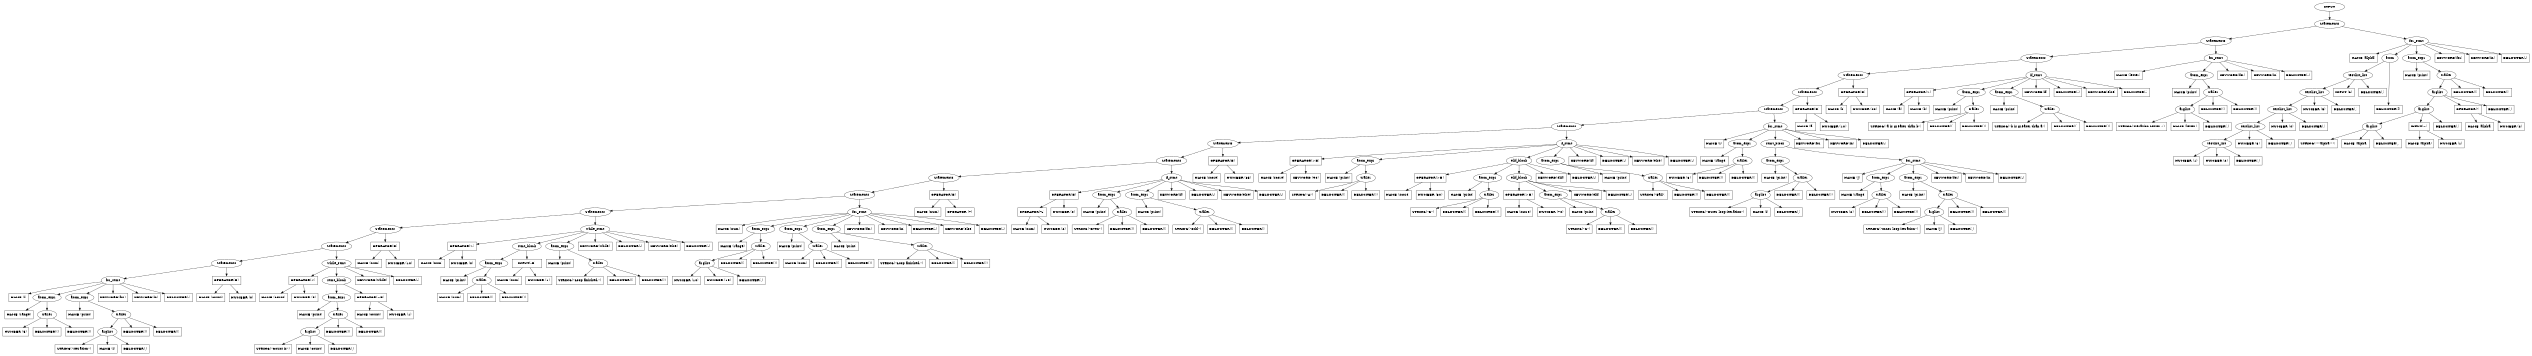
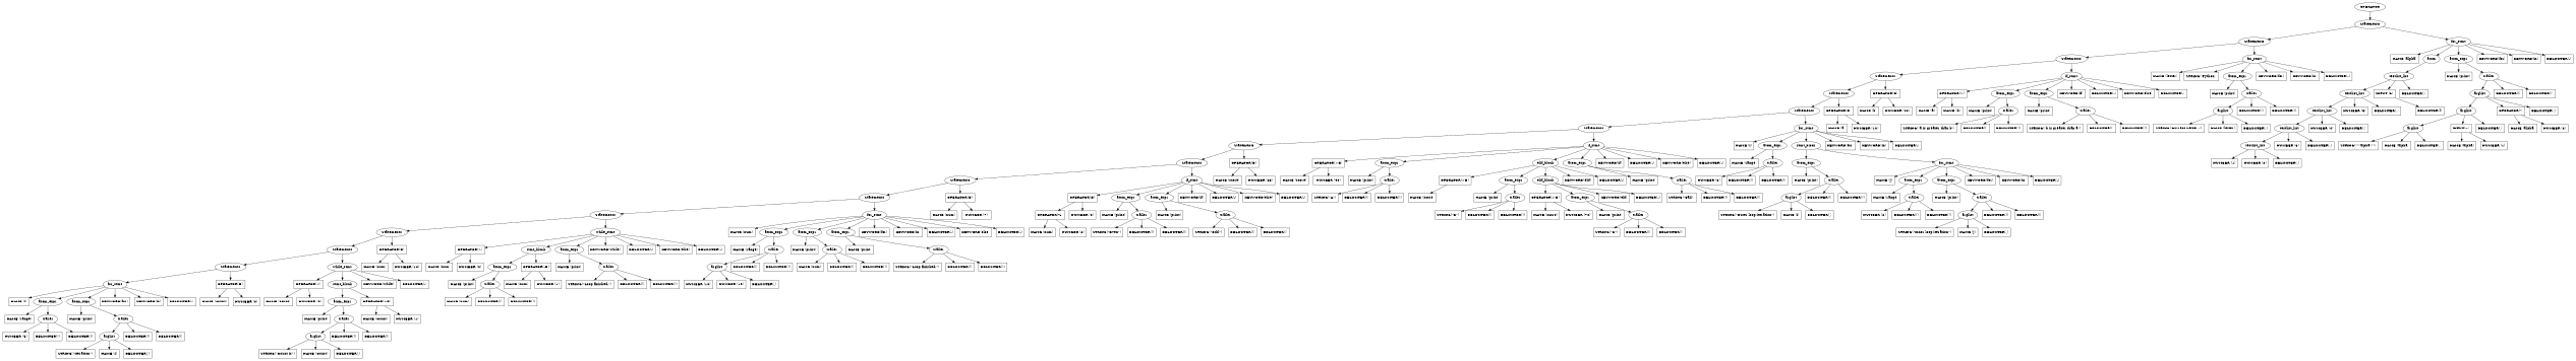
  digraph {
    node [ordering=out shape=box]
    n1 [label="NAME (i)"]
    n2 [label="NAME (range)"]
    n3 [label="NUMBER (5)"]
    n4 [label=trailer shape=oval]
    n5 [label="DELIMITER(()"]
    n6 [label="DELIMITER())"]
    n7 [label=atom_expr shape=oval]
    n8 [label="NAME (print)"]
    n9 [label="STRING(\"Iteration\")"]
    n10 [label="NAME (i)"]
    n11 [label=arglist shape=oval]
    n12 [label="DELIMITER(,)"]
    n13 [label=trailer shape=oval]
    n14 [label="DELIMITER(()"]
    n15 [label="DELIMITER())"]
    n16 [label=atom_expr shape=oval]
    n17 [label=for_stmt shape=oval]
    n18 [label="KEYWORD(for)"]
    n19 [label="KEYWORD(in)"]
    n20 [label="DELIMITER(:)"]
    n21 [label="NAME (count)"]
    n22 [label="NUMBER (0)"]
    n23 [label="OPERATOR(=)"]
    n24 [label=Statements shape=oval]
    n25 [label="NAME (count)"]
    n26 [label="OPERATOR(<)"]
    n27 [label="NUMBER (5)"]
    n28 [label="NAME (print)"]
    n29 [label="STRING(\"Count is\")"]
    n30 [label="NAME (count)"]
    n31 [label=arglist shape=oval]
    n32 [label="DELIMITER(,)"]
    n33 [label=trailer shape=oval]
    n34 [label="DELIMITER(()"]
    n35 [label="DELIMITER())"]
    n36 [label=atom_expr shape=oval]
    n37 [label="NAME (count)"]
    n38 [label="OPERATOR(+=)"]
    n39 [label="NUMBER (1)"]
    n40 [label=stmt_block shape=oval]
    n41 [label=while_stmt shape=oval]
    n42 [label="KEYWORD(while)"]
    n43 [label="DELIMITER(:)"]
    n44 [label=Statements shape=oval]
    n45 [label="NAME (num)"]
    n46 [label="NUMBER (10)"]
    n47 [label="OPERATOR(=)"]
    n48 [label=Statements shape=oval]
    n49 [label="NAME (num)"]
    n50 [label="OPERATOR(>)"]
    n51 [label="NUMBER (0)"]
    n52 [label="NAME (print)"]
    n53 [label="NAME (num)"]
    n54 [label=trailer shape=oval]
    n55 [label="DELIMITER(()"]
    n56 [label="DELIMITER())"]
    n57 [label=atom_expr shape=oval]
    n58 [label="NAME (num)"]
-   n59 [label="INPUT(-=)"]
+   n59 [label="OPERATOR(-=)"]
    n60 [label="NUMBER (1)"]
    n61 [label=stmt_block shape=oval]
    n62 [label="NAME (print)"]
    n63 [label="STRING(\"Loop finished.\")"]
    n64 [label=trailer shape=oval]
    n65 [label="DELIMITER(()"]
    n66 [label="DELIMITER())"]
    n67 [label=atom_expr shape=oval]
    n68 [label=while_stmt shape=oval]
    n69 [label="KEYWORD(while)"]
    n70 [label="DELIMITER(:)"]
    n71 [label="KEYWORD(else)"]
    n72 [label="DELIMITER(:)"]
    n73 [label=Statements shape=oval]
    n74 [label="NAME (num)"]
    n75 [label="NAME (range)"]
    n76 [label="NUMBER (10)"]
    n77 [label="NUMBER (15)"]
    n78 [label=arglist shape=oval]
    n79 [label="DELIMITER(,)"]
    n80 [label=trailer shape=oval]
    n81 [label="DELIMITER(()"]
    n82 [label="DELIMITER())"]
    n83 [label=atom_expr shape=oval]
    n84 [label="NAME (print)"]
    n85 [label="NAME (num)"]
    n86 [label=trailer shape=oval]
    n87 [label="DELIMITER(()"]
    n88 [label="DELIMITER())"]
    n89 [label=atom_expr shape=oval]
    n90 [label="NAME (print)"]
    n91 [label="STRING(\"Loop finished.\")"]
    n92 [label=trailer shape=oval]
    n93 [label="DELIMITER(()"]
    n94 [label="DELIMITER())"]
    n95 [label=atom_expr shape=oval]
    n96 [label=for_stmt shape=oval]
    n97 [label="KEYWORD(for)"]
    n98 [label="KEYWORD(in)"]
    n99 [label="DELIMITER(:)"]
    n100 [label="KEYWORD(else)"]
    n101 [label="DELIMITER(:)"]
    n102 [label=Statements shape=oval]
    n103 [label="NAME (num)"]
-   n104 [label="OPERATOR (7)"]
+   n104 [label="NUMBER (7)"]
    n105 [label="OPERATOR(=)"]
    n106 [label=Statements shape=oval]
    n107 [label="NAME (num)"]
    n108 [label="NUMBER (2)"]
    n109 [label="OPERATOR(%)"]
    n110 [label="OPERATOR(=)"]
    n111 [label="NUMBER (0)"]
    n112 [label="NAME (print)"]
    n113 [label="STRING(\"Even\")"]
    n114 [label=trailer shape=oval]
    n115 [label="DELIMITER(()"]
    n116 [label="DELIMITER())"]
    n117 [label=atom_expr shape=oval]
    n118 [label="NAME (print)"]
    n119 [label="STRING(\"Odd\")"]
    n120 [label=trailer shape=oval]
    n121 [label="DELIMITER(()"]
    n122 [label="DELIMITER())"]
    n123 [label=atom_expr shape=oval]
    n124 [label=if_stmt shape=oval]
    n125 [label="KEYWORD(if)"]
    n126 [label="DELIMITER(:)"]
    n127 [label="KEYWORD(else)"]
    n128 [label="DELIMITER(:)"]
    n129 [label=Statements shape=oval]
    n130 [label="NAME (score)"]
    n131 [label="NUMBER (85)"]
    n132 [label="OPERATOR(=)"]
    n133 [label=Statements shape=oval]
    n134 [label="NAME (score)"]
    n135 [label="OPERATOR(>=)"]
-   n136 [label="KEYWORD (90)"]
+   n136 [label="NUMBER (90)"]
    n137 [label="NAME (print)"]
    n138 [label="STRING(\"A\")"]
    n139 [label=trailer shape=oval]
    n140 [label="DELIMITER(()"]
    n141 [label="DELIMITER())"]
    n142 [label=atom_expr shape=oval]
    n143 [label="NAME (score)"]
    n144 [label="OPERATOR(>=)"]
-   n145 [label="NUMBER (80)"]
    n146 [label="NAME (print)"]
    n147 [label="STRING(\"B\")"]
    n148 [label=trailer shape=oval]
    n149 [label="DELIMITER(()"]
    n150 [label="DELIMITER())"]
    n151 [label=atom_expr shape=oval]
    n152 [label="NAME (score)"]
    n153 [label="OPERATOR(>=)"]
    n154 [label="NUMBER (70)"]
    n155 [label="NAME (print)"]
    n156 [label="STRING(\"C\")"]
    n157 [label=trailer shape=oval]
    n158 [label="DELIMITER(()"]
    n159 [label="DELIMITER())"]
    n160 [label=atom_expr shape=oval]
    n161 [label=elif_block shape=oval]
    n162 [label="KEYWORD(elif)"]
    n163 [label="DELIMITER(:)"]
    n164 [label=elif_block shape=oval]
    n165 [label="KEYWORD(elif)"]
    n166 [label="DELIMITER(:)"]
    n167 [label="NAME (print)"]
    n168 [label="STRING(\"Fail\")"]
    n169 [label=trailer shape=oval]
    n170 [label="DELIMITER(()"]
    n171 [label="DELIMITER())"]
    n172 [label=atom_expr shape=oval]
    n173 [label=if_stmt shape=oval]
    n174 [label="KEYWORD(if)"]
    n175 [label="DELIMITER(:)"]
    n176 [label="KEYWORD(else)"]
    n177 [label="DELIMITER(:)"]
    n178 [label=Statements shape=oval]
    n179 [label="NAME (i)"]
    n180 [label="NAME (range)"]
    n181 [label="NUMBER (3)"]
    n182 [label=trailer shape=oval]
    n183 [label="DELIMITER(()"]
    n184 [label="DELIMITER())"]
    n185 [label=atom_expr shape=oval]
    n186 [label="NAME (print)"]
    n187 [label="STRING(\"Outer loop iteration\")"]
    n188 [label="NAME (i)"]
    n189 [label=arglist shape=oval]
    n190 [label="DELIMITER(,)"]
    n191 [label=trailer shape=oval]
    n192 [label="DELIMITER(()"]
    n193 [label="DELIMITER())"]
    n194 [label=atom_expr shape=oval]
    n195 [label="NAME (j)"]
    n196 [label="NAME (range)"]
    n197 [label="NUMBER (2)"]
    n198 [label=trailer shape=oval]
    n199 [label="DELIMITER(()"]
    n200 [label="DELIMITER())"]
    n201 [label=atom_expr shape=oval]
    n202 [label="NAME (print)"]
    n203 [label="STRING(\"Inner loop iteration\")"]
    n204 [label="NAME (j)"]
    n205 [label=arglist shape=oval]
    n206 [label="DELIMITER(,)"]
    n207 [label=trailer shape=oval]
    n208 [label="DELIMITER(()"]
    n209 [label="DELIMITER())"]
    n210 [label=atom_expr shape=oval]
    n211 [label=for_stmt shape=oval]
    n212 [label="KEYWORD(for)"]
    n213 [label="KEYWORD(in)"]
    n214 [label="DELIMITER(:)"]
    n215 [label=stmt_block shape=oval]
    n216 [label=for_stmt shape=oval]
    n217 [label="KEYWORD(for)"]
    n218 [label="KEYWORD(in)"]
    n219 [label="DELIMITER(:)"]
    n220 [label=Statements shape=oval]
    n221 [label="NAME (a)"]
    n222 [label="NUMBER (10)"]
    n223 [label="OPERATOR(=)"]
    n224 [label=Statements shape=oval]
    n225 [label="NAME (b)"]
    n226 [label="NUMBER (20)"]
    n227 [label="OPERATOR(=)"]
    n228 [label=Statements shape=oval]
    n229 [label="NAME (a)"]
    n230 [label="OPERATOR(>)"]
    n231 [label="NAME (b)"]
    n232 [label="NAME (print)"]
    n233 [label="STRING(\"a is greater than b\")"]
    n234 [label=trailer shape=oval]
    n235 [label="DELIMITER(()"]
    n236 [label="DELIMITER())"]
    n237 [label=atom_expr shape=oval]
    n238 [label="NAME (print)"]
    n239 [label="STRING(\"b is greater than a\")"]
    n240 [label=trailer shape=oval]
    n241 [label="DELIMITER(()"]
    n242 [label="DELIMITER())"]
    n243 [label=atom_expr shape=oval]
    n244 [label=if_stmt shape=oval]
    n245 [label="KEYWORD(if)"]
    n246 [label="DELIMITER(:)"]
    n247 [label="KEYWORD(else)"]
    n248 [label="DELIMITER(:)"]
    n249 [label=Statements shape=oval]
    n250 [label="NAME (letter)"]
+   n251 [label="STRING('Python')"]
    n252 [label="NAME (print)"]
-   n253 [label="STRING('Iteration Letter :')"]
+   n253 [label="STRING('Current Letter :')"]
    n254 [label="NAME (letter)"]
    n255 [label=arglist shape=oval]
    n256 [label="DELIMITER(,)"]
    n257 [label=trailer shape=oval]
    n258 [label="DELIMITER(()"]
    n259 [label="DELIMITER())"]
    n260 [label=atom_expr shape=oval]
    n261 [label=for_stmt shape=oval]
    n262 [label="KEYWORD(for)"]
    n263 [label="KEYWORD(in)"]
    n264 [label="DELIMITER(:)"]
    n265 [label=Statements shape=oval]
    n266 [label="NAME (alpha)"]
    n267 [label="NUMBER (1)"]
    n268 [label="NUMBER (2)"]
    n269 [label=testlist_list shape=oval]
    n270 [label="DELIMITER(,)"]
    n271 [label="NUMBER (3)"]
    n272 [label=testlist_list shape=oval]
    n273 [label="DELIMITER(,)"]
    n274 [label="NUMBER (4)"]
    n275 [label=testlist_list shape=oval]
    n276 [label="DELIMITER(,)"]
    n277 [label="NUMBER (5)"]
    n278 [label=testlist_list shape=oval]
    n279 [label="DELIMITER(,)"]
    n280 [label="INPUT (6)"]
    n281 [label=testlist_list shape=oval]
    n282 [label="DELIMITER(,)"]
    n283 [label=atom shape=oval]
    n284 [label="DELIMITER(])"]
    n285 [label="NAME (print)"]
    n286 [label="STRING(\"\"\"alpha\"\"\")"]
    n287 [label="NAME (alpha)"]
    n288 [label=arglist shape=oval]
    n289 [label="DELIMITER(,)"]
    n290 [label="NAME (alpha)"]
    n291 [label="NUMBER (1)"]
    n292 [label="INPUT(+)"]
    n293 [label=arglist shape=oval]
    n294 [label="DELIMITER(,)"]
    n295 [label="NAME (alpha)"]
    n296 [label="NUMBER (2)"]
    n297 [label="OPERATOR(*)"]
    n298 [label=arglist shape=oval]
    n299 [label="DELIMITER(,)"]
    n300 [label=trailer shape=oval]
    n301 [label="DELIMITER(()"]
    n302 [label="DELIMITER())"]
    n303 [label=atom_expr shape=oval]
    n304 [label=for_stmt shape=oval]
    n305 [label="KEYWORD(for)"]
    n306 [label="KEYWORD(in)"]
    n307 [label="DELIMITER(:)"]
    n308 [label=Statements shape=oval]
-   n309 [label=INPUT shape=oval]
+   n309 [label=OPERATOR shape=oval]
    n4 -> n3
    n4 -> n5
    n4 -> n6
    n7 -> n2
    n7 -> n4
    n11 -> n9
    n11 -> n10
    n11 -> n12
    n13 -> n11
    n13 -> n14
    n13 -> n15
    n16 -> n8
    n16 -> n13
    n17 -> n1
    n17 -> n7
    n17 -> n16
    n17 -> n18
    n17 -> n19
    n17 -> n20
    n23 -> n21
    n23 -> n22
    n24 -> n17
    n24 -> n23
    n26 -> n25
    n26 -> n27
    n31 -> n29
    n31 -> n30
    n31 -> n32
    n33 -> n31
    n33 -> n34
    n33 -> n35
    n36 -> n28
    n36 -> n33
    n38 -> n37
    n38 -> n39
    n40 -> n36
    n40 -> n38
    n41 -> n26
    n41 -> n40
    n41 -> n42
    n41 -> n43
    n44 -> n24
    n44 -> n41
    n47 -> n45
    n47 -> n46
    n48 -> n44
    n48 -> n47
    n50 -> n49
    n50 -> n51
    n54 -> n53
    n54 -> n55
    n54 -> n56
    n57 -> n52
    n57 -> n54
    n59 -> n58
    n59 -> n60
    n61 -> n57
    n61 -> n59
    n64 -> n63
    n64 -> n65
    n64 -> n66
    n67 -> n62
    n67 -> n64
    n68 -> n50
    n68 -> n61
    n68 -> n67
    n68 -> n69
    n68 -> n70
    n68 -> n71
    n68 -> n72
    n73 -> n48
    n73 -> n68
    n78 -> n76
    n78 -> n77
    n78 -> n79
    n80 -> n78
    n80 -> n81
    n80 -> n82
    n83 -> n75
    n83 -> n80
    n86 -> n85
    n86 -> n87
    n86 -> n88
    n89 -> n84
    n89 -> n86
    n92 -> n91
    n92 -> n93
    n92 -> n94
    n95 -> n90
    n95 -> n92
    n96 -> n74
    n96 -> n83
    n96 -> n89
    n96 -> n95
    n96 -> n97
    n96 -> n98
    n96 -> n99
    n96 -> n100
    n96 -> n101
    n102 -> n73
    n102 -> n96
    n105 -> n103
    n105 -> n104
    n106 -> n102
    n106 -> n105
    n109 -> n107
    n109 -> n108
    n110 -> n109
    n110 -> n111
    n114 -> n113
    n114 -> n115
    n114 -> n116
    n117 -> n112
    n117 -> n114
    n120 -> n119
    n120 -> n121
    n120 -> n122
    n123 -> n118
    n123 -> n120
    n124 -> n110
    n124 -> n117
    n124 -> n123
    n124 -> n125
    n124 -> n126
    n124 -> n127
    n124 -> n128
    n129 -> n106
    n129 -> n124
    n132 -> n130
    n132 -> n131
    n133 -> n129
    n133 -> n132
    n135 -> n134
    n135 -> n136
    n139 -> n138
    n139 -> n140
    n139 -> n141
    n142 -> n137
    n142 -> n139
    n144 -> n143
-   n144 -> n145
    n148 -> n147
    n148 -> n149
    n148 -> n150
    n151 -> n146
    n151 -> n148
    n153 -> n152
    n153 -> n154
    n157 -> n156
    n157 -> n158
    n157 -> n159
    n160 -> n155
    n160 -> n157
    n161 -> n153
    n161 -> n160
    n161 -> n162
    n161 -> n163
    n164 -> n144
    n164 -> n151
    n164 -> n161
    n164 -> n165
    n164 -> n166
    n169 -> n168
    n169 -> n170
    n169 -> n171
    n172 -> n167
    n172 -> n169
    n173 -> n135
    n173 -> n142
    n173 -> n164
    n173 -> n172
    n173 -> n174
    n173 -> n175
    n173 -> n176
    n173 -> n177
    n178 -> n133
    n178 -> n173
    n182 -> n181
    n182 -> n183
    n182 -> n184
    n185 -> n180
    n185 -> n182
    n189 -> n187
    n189 -> n188
    n189 -> n190
    n191 -> n189
    n191 -> n192
    n191 -> n193
    n194 -> n186
    n194 -> n191
    n198 -> n197
    n198 -> n199
    n198 -> n200
    n201 -> n196
    n201 -> n198
    n205 -> n203
    n205 -> n204
    n205 -> n206
    n207 -> n205
    n207 -> n208
    n207 -> n209
    n210 -> n202
    n210 -> n207
    n211 -> n195
    n211 -> n201
    n211 -> n210
    n211 -> n212
    n211 -> n213
    n211 -> n214
    n215 -> n194
    n215 -> n211
    n216 -> n179
    n216 -> n185
    n216 -> n215
    n216 -> n217
    n216 -> n218
    n216 -> n219
    n220 -> n178
    n220 -> n216
    n223 -> n221
    n223 -> n222
    n224 -> n220
    n224 -> n223
    n227 -> n225
    n227 -> n226
    n228 -> n224
    n228 -> n227
    n230 -> n229
    n230 -> n231
    n234 -> n233
    n234 -> n235
    n234 -> n236
    n237 -> n232
    n237 -> n234
    n240 -> n239
    n240 -> n241
    n240 -> n242
    n243 -> n238
    n243 -> n240
    n244 -> n230
    n244 -> n237
    n244 -> n243
    n244 -> n245
    n244 -> n246
    n244 -> n247
    n244 -> n248
    n249 -> n228
    n249 -> n244
    n255 -> n253
    n255 -> n254
    n255 -> n256
    n257 -> n255
    n257 -> n258
    n257 -> n259
    n260 -> n252
    n260 -> n257
    n261 -> n250
+   n261 -> n251
    n261 -> n260
    n261 -> n262
    n261 -> n263
    n261 -> n264
    n265 -> n249
    n265 -> n261
    n269 -> n267
    n269 -> n268
    n269 -> n270
    n272 -> n269
    n272 -> n271
    n272 -> n273
    n275 -> n272
    n275 -> n274
    n275 -> n276
    n278 -> n275
    n278 -> n277
    n278 -> n279
    n281 -> n278
    n281 -> n280
    n281 -> n282
    n283 -> n281
-   n283 -> n284
+   n280 -> n284
    n288 -> n286
    n288 -> n287
    n288 -> n289
    n292 -> n290
    n292 -> n291
    n293 -> n288
    n293 -> n292
    n293 -> n294
    n297 -> n295
    n297 -> n296
    n298 -> n293
    n298 -> n297
    n298 -> n299
    n300 -> n298
    n300 -> n301
    n300 -> n302
    n303 -> n285
    n303 -> n300
    n304 -> n266
    n304 -> n283
    n304 -> n303
    n304 -> n305
    n304 -> n306
    n304 -> n307
    n308 -> n265
    n308 -> n304
    n309 -> n308
  }
